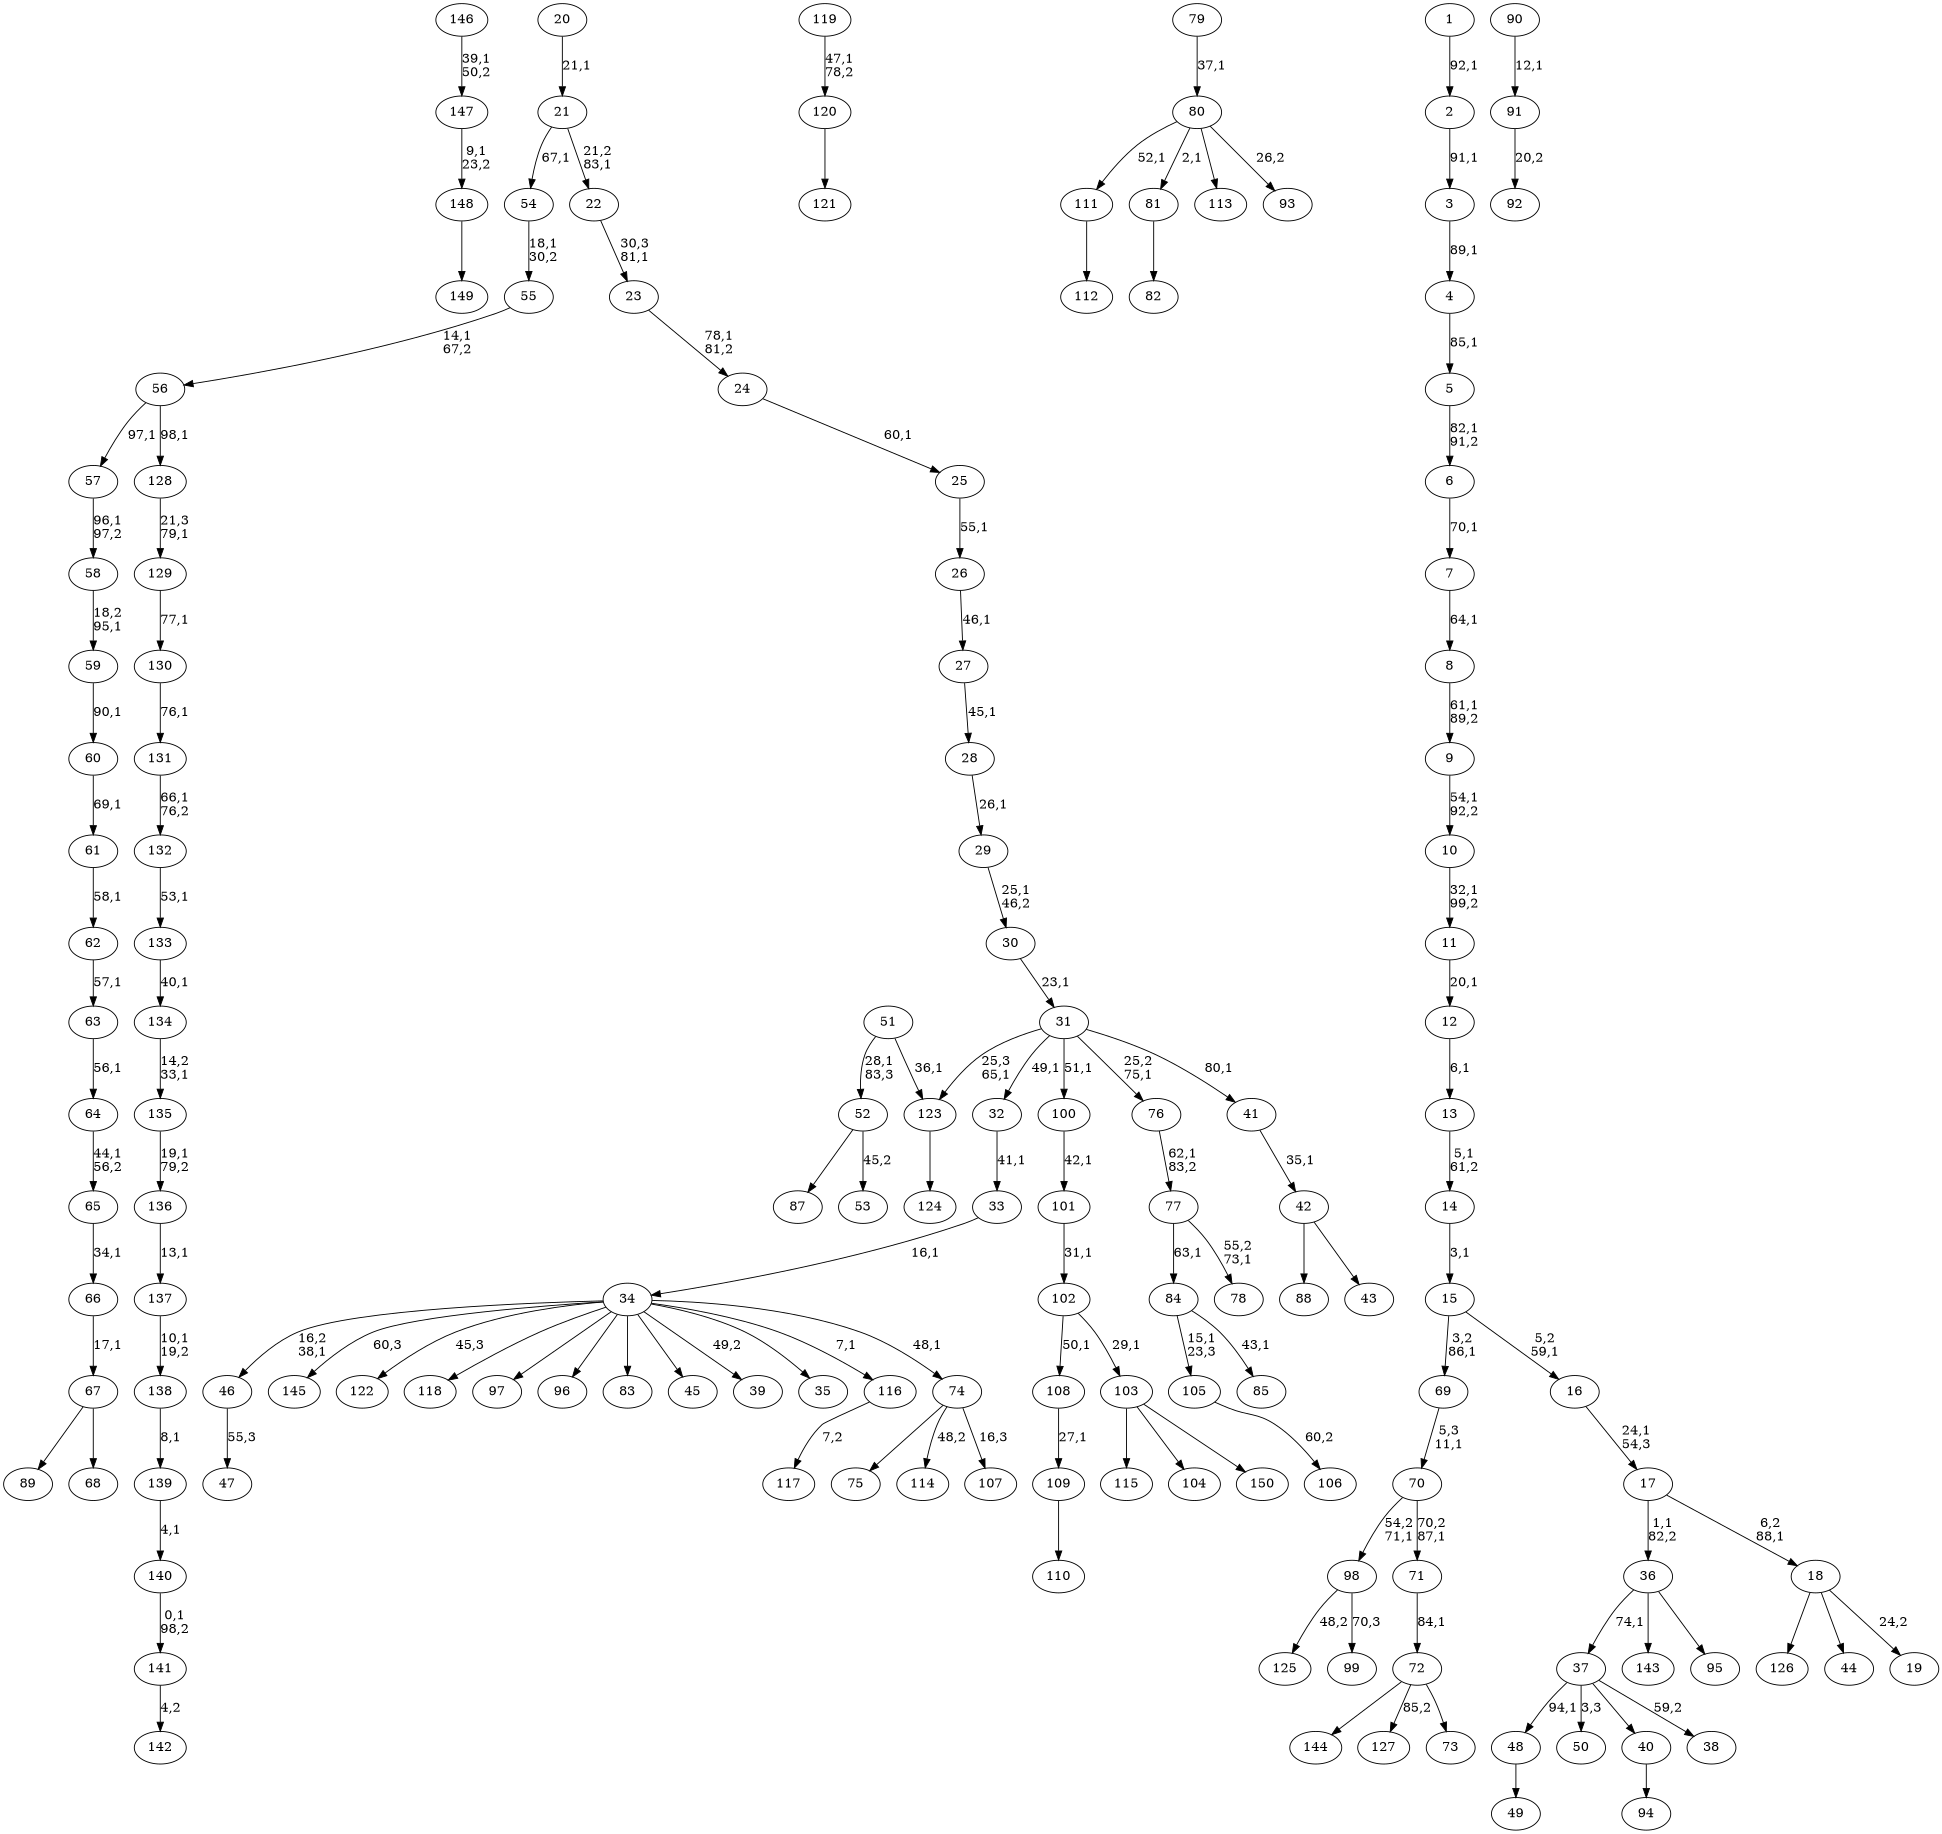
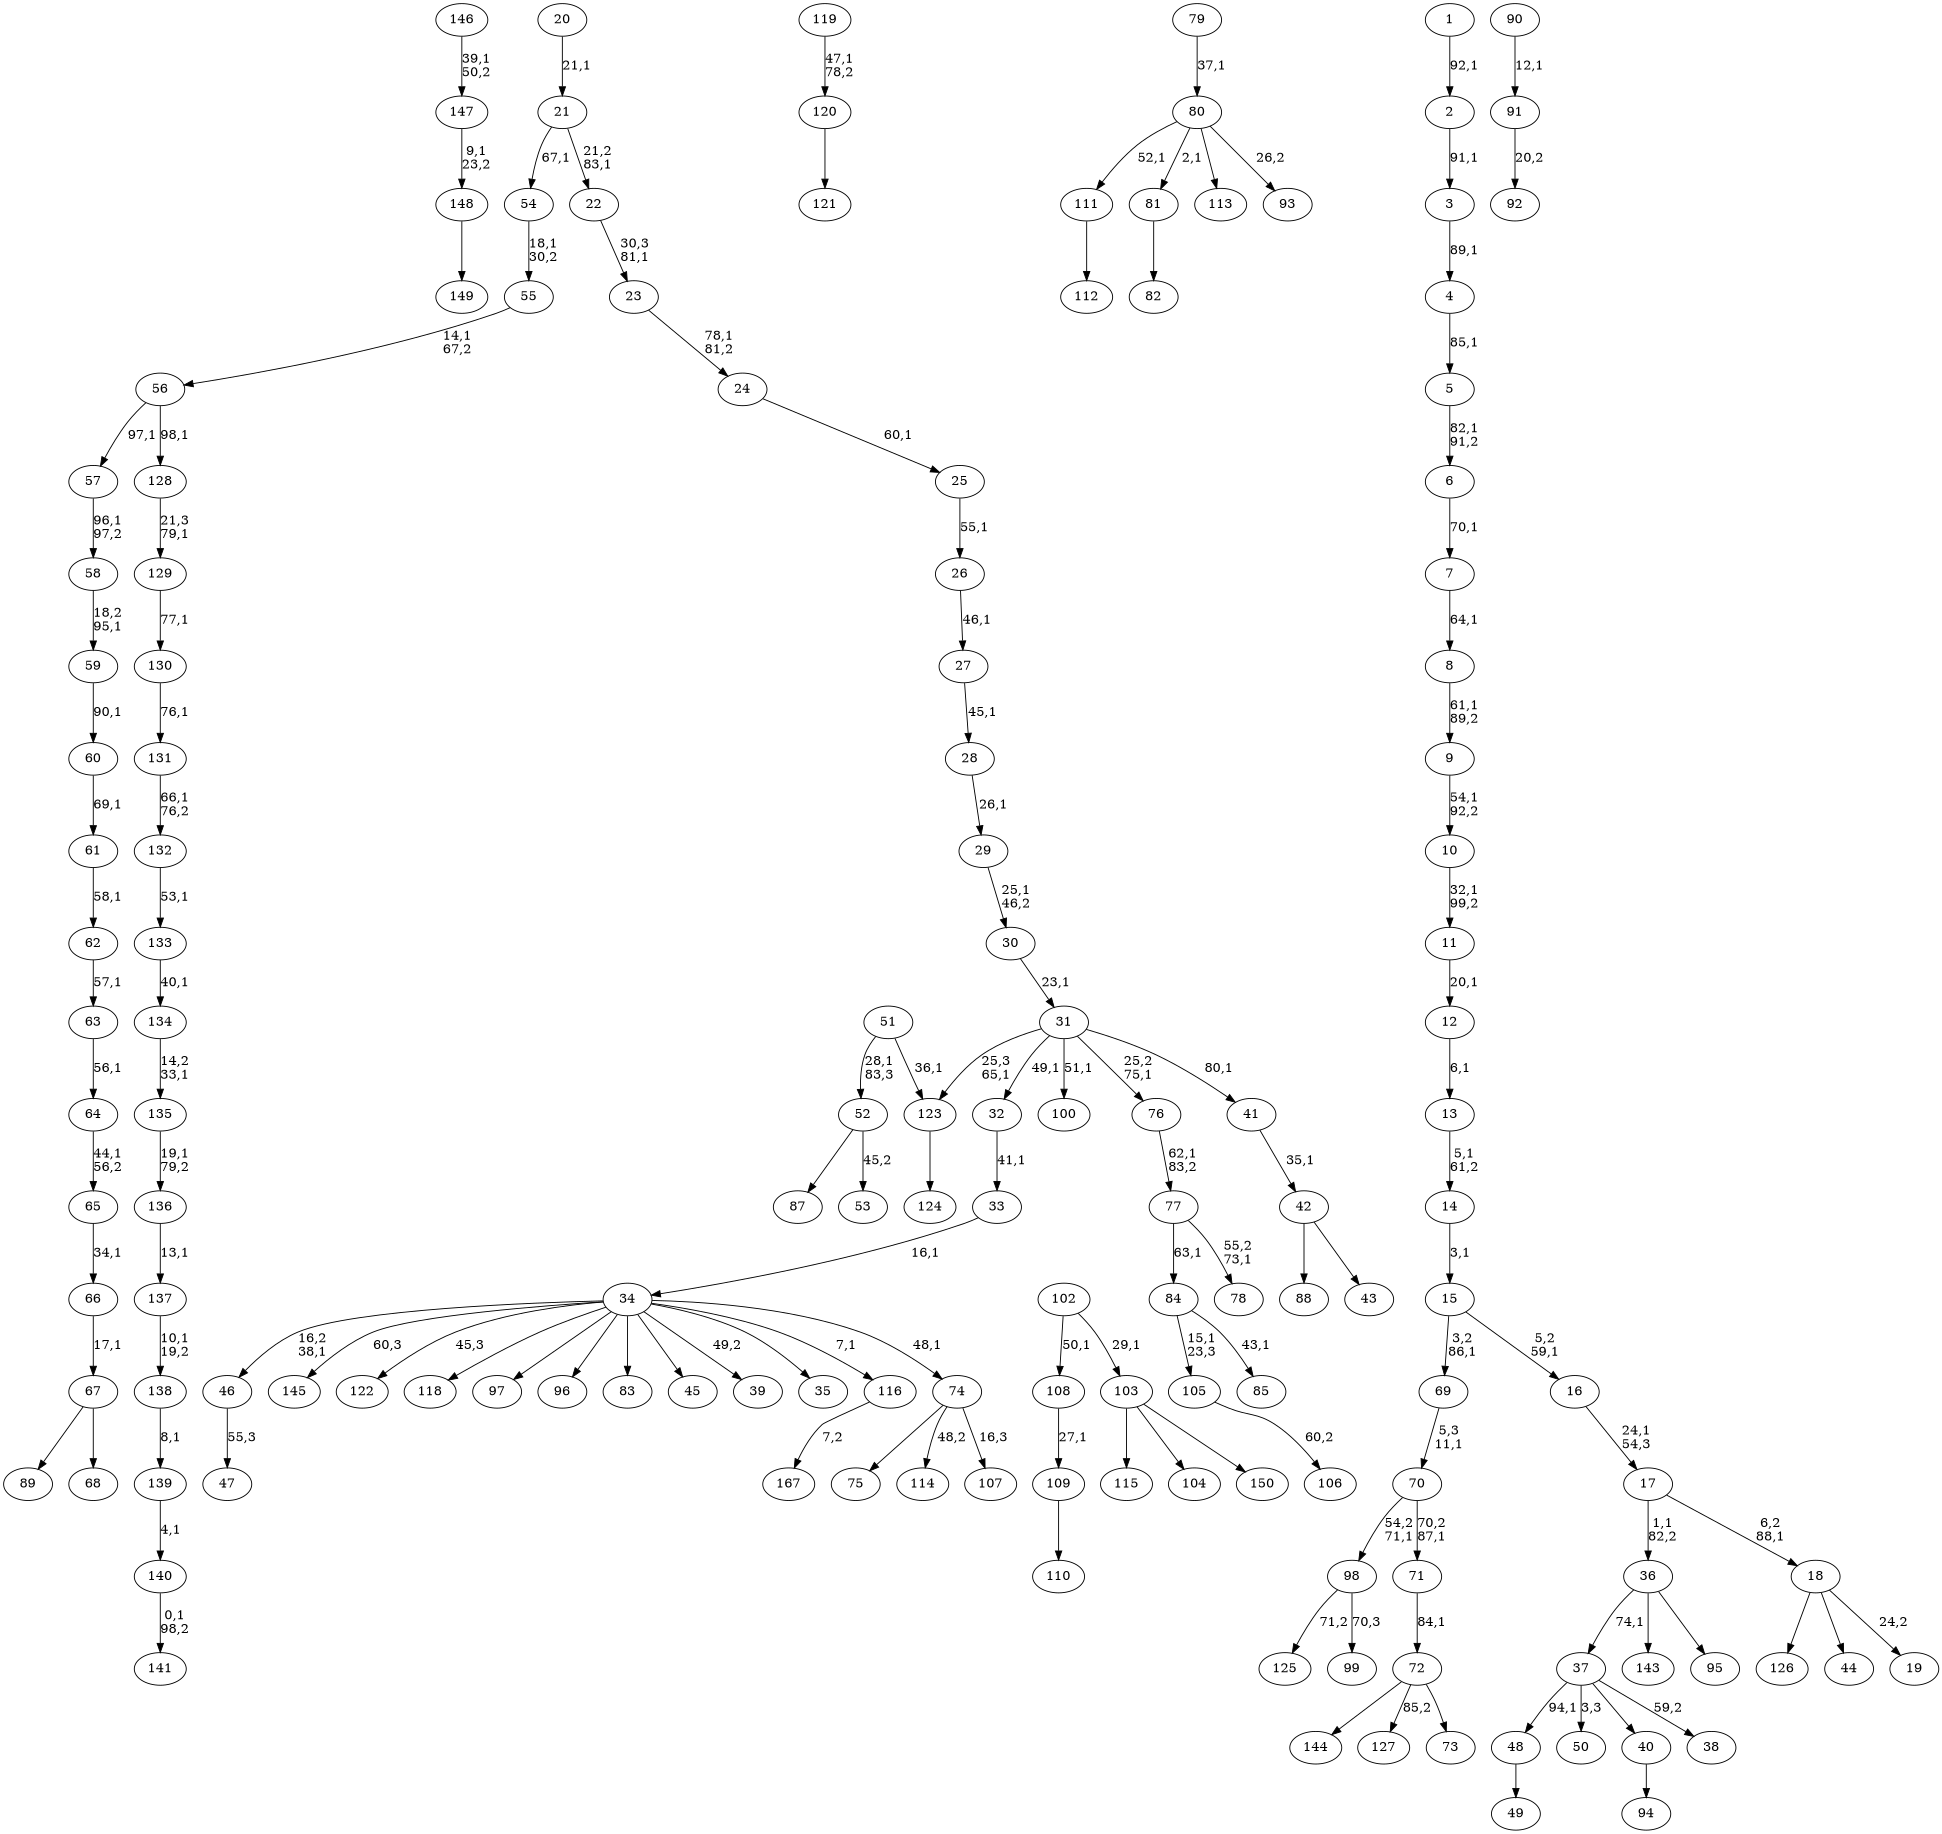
  digraph {
    fontname="DejaVu Serif"
    node [fontname="DejaVu Serif"]
    edge [fontname="DejaVu Serif"]
    148
    149
    147
    146
    141
-   142
    140
    139
    138
    137
    136
    135
    134
    133
    132
    131
    130
    129
    128
    123
    124
    120
    121
    119
    116
-   117
+   117 [label=167]
    111
    112
    109
    110
    108
    105
    106
    103
    150
    115
    104
    102
-   101
    100
    98
    125
    99
    91
    92
    90
    84
    85
    81
    82
    80
    113
    93
    79
    77
    78
    76
    74
    114
    107
    75
    72
    144
    127
    73
    71
    70
    69
    67
    89
    68
    66
    65
    64
    63
    62
    61
    60
    59
    58
    57
    56
    55
    54
    52
    87
    53
    51
    48
    49
    46
    47
    42
    88
    43
    41
    37
    50
    40
    38
    94
    36
    143
    95
    34
    145
    122
    118
    97
    96
    83
    45
    39
    35
    33
    32
    31
    30
    29
    28
    27
    26
    25
    24
    23
    22
    21
    20
    18
    126
    44
    19
    17
    16
    15
    14
    13
    12
    11
    10
    9
    8
    7
    6
    5
    4
    3
    2
    1
    148 -> 149
    147 -> 148 [label="9,1\n23,2"]
    146 -> 147 [label="39,1\n50,2"]
-   141 -> 142 [label="4,2"]
    140 -> 141 [label="0,1\n98,2"]
    139 -> 140 [label="4,1"]
    138 -> 139 [label="8,1"]
    137 -> 138 [label="10,1\n19,2"]
    136 -> 137 [label="13,1"]
    135 -> 136 [label="19,1\n79,2"]
    134 -> 135 [label="14,2\n33,1"]
    133 -> 134 [label="40,1"]
    132 -> 133 [label="53,1"]
    131 -> 132 [label="66,1\n76,2"]
    130 -> 131 [label="76,1"]
    129 -> 130 [label="77,1"]
    128 -> 129 [label="21,3\n79,1"]
    123 -> 124
    120 -> 121
    119 -> 120 [label="47,1\n78,2"]
    116 -> 117 [label="7,2"]
    111 -> 112
    109 -> 110
    108 -> 109 [label="27,1"]
    105 -> 106 [label="60,2"]
    103 -> 150
    103 -> 115
    103 -> 104
    102 -> 108 [label="50,1"]
    102 -> 103 [label="29,1"]
-   101 -> 102 [label="31,1"]
-   100 -> 101 [label="42,1"]
-   98 -> 125 [label="48,2"]
+   98 -> 125 [label="71,2"]
    98 -> 99 [label="70,3"]
    91 -> 92 [label="20,2"]
    90 -> 91 [label="12,1"]
    84 -> 105 [label="15,1\n23,3"]
    84 -> 85 [label="43,1"]
    81 -> 82
    80 -> 111 [label="52,1"]
    80 -> 81 [label="2,1"]
    80 -> 113
    80 -> 93 [label="26,2"]
    79 -> 80 [label="37,1"]
    77 -> 84 [label="63,1"]
    77 -> 78 [label="55,2\n73,1"]
    76 -> 77 [label="62,1\n83,2"]
    74 -> 114 [label="48,2"]
    74 -> 107 [label="16,3"]
    74 -> 75
    72 -> 144
    72 -> 127 [label="85,2"]
    72 -> 73
    71 -> 72 [label="84,1"]
    70 -> 98 [label="54,2\n71,1"]
    70 -> 71 [label="70,2\n87,1"]
    69 -> 70 [label="5,3\n11,1"]
    67 -> 89
    67 -> 68
    66 -> 67 [label="17,1"]
    65 -> 66 [label="34,1"]
    64 -> 65 [label="44,1\n56,2"]
    63 -> 64 [label="56,1"]
    62 -> 63 [label="57,1"]
    61 -> 62 [label="58,1"]
    60 -> 61 [label="69,1"]
    59 -> 60 [label="90,1"]
    58 -> 59 [label="18,2\n95,1"]
    57 -> 58 [label="96,1\n97,2"]
    56 -> 128 [label="98,1"]
    56 -> 57 [label="97,1"]
    55 -> 56 [label="14,1\n67,2"]
    54 -> 55 [label="18,1\n30,2"]
    52 -> 87
    52 -> 53 [label="45,2"]
    51 -> 123 [label="36,1"]
    51 -> 52 [label="28,1\n83,3"]
    48 -> 49
    46 -> 47 [label="55,3"]
    42 -> 88
    42 -> 43
    41 -> 42 [label="35,1"]
    37 -> 48 [label="94,1"]
    37 -> 50 [label="3,3"]
    37 -> 40
    37 -> 38 [label="59,2"]
    40 -> 94
    36 -> 37 [label="74,1"]
    36 -> 143
    36 -> 95
    34 -> 116 [label="7,1"]
    34 -> 74 [label="48,1"]
    34 -> 46 [label="16,2\n38,1"]
    34 -> 145 [label="60,3"]
    34 -> 122 [label="45,3"]
    34 -> 118
    34 -> 97
    34 -> 96
    34 -> 83
    34 -> 45
    34 -> 39 [label="49,2"]
    34 -> 35
    33 -> 34 [label="16,1"]
    32 -> 33 [label="41,1"]
    31 -> 123 [label="25,3\n65,1"]
    31 -> 100 [label="51,1"]
    31 -> 76 [label="25,2\n75,1"]
    31 -> 41 [label="80,1"]
    31 -> 32 [label="49,1"]
    30 -> 31 [label="23,1"]
    29 -> 30 [label="25,1\n46,2"]
    28 -> 29 [label="26,1"]
    27 -> 28 [label="45,1"]
    26 -> 27 [label="46,1"]
    25 -> 26 [label="55,1"]
    24 -> 25 [label="60,1"]
    23 -> 24 [label="78,1\n81,2"]
    22 -> 23 [label="30,3\n81,1"]
    21 -> 54 [label="67,1"]
    21 -> 22 [label="21,2\n83,1"]
    20 -> 21 [label="21,1"]
    18 -> 126
    18 -> 44
    18 -> 19 [label="24,2"]
    17 -> 36 [label="1,1\n82,2"]
    17 -> 18 [label="6,2\n88,1"]
    16 -> 17 [label="24,1\n54,3"]
    15 -> 69 [label="3,2\n86,1"]
    15 -> 16 [label="5,2\n59,1"]
    14 -> 15 [label="3,1"]
    13 -> 14 [label="5,1\n61,2"]
    12 -> 13 [label="6,1"]
    11 -> 12 [label="20,1"]
    10 -> 11 [label="32,1\n99,2"]
    9 -> 10 [label="54,1\n92,2"]
    8 -> 9 [label="61,1\n89,2"]
    7 -> 8 [label="64,1"]
    6 -> 7 [label="70,1"]
    5 -> 6 [label="82,1\n91,2"]
    4 -> 5 [label="85,1"]
    3 -> 4 [label="89,1"]
    2 -> 3 [label="91,1"]
    1 -> 2 [label="92,1"]
  }
